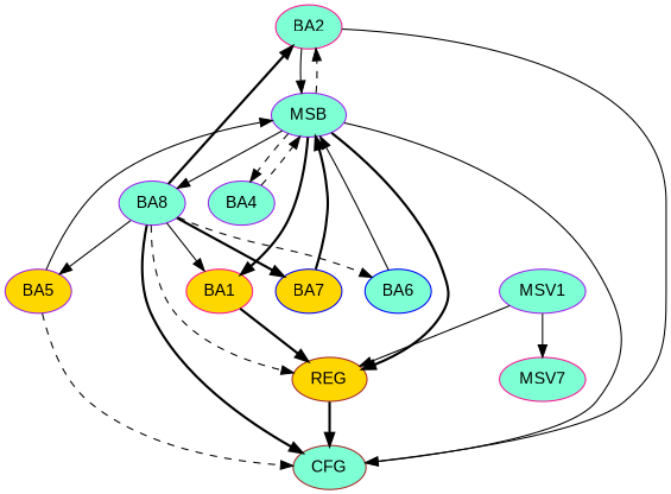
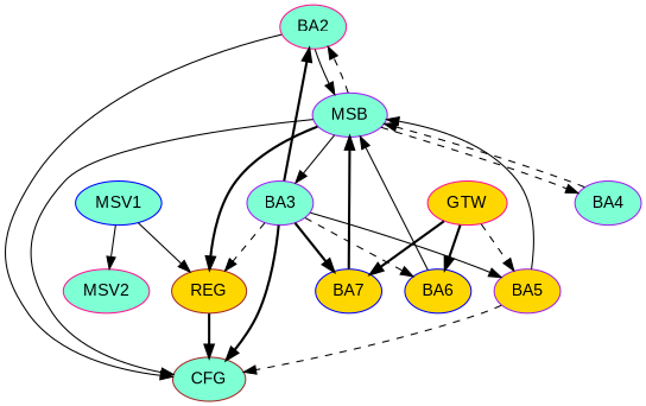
  strict digraph {
    fontname="Liberation Sans"
    node [color=purple fillcolor=aquamarine fontname="Liberation Sans" style=filled]
    edge [fontname="Liberation Sans" style=bold]
-   n1 [color=deeppink fillcolor=gold label=BA1]
    n2 [color=brown fillcolor=gold label=REG]
    n3 [color=brown label=CFG]
    n4 [color=deeppink label=BA2]
    n5 [label=MSB]
-   n6 [label=BA8]
+   n6 [label=BA3]
    n7 [label=BA4]
    n8 [fillcolor=gold label=BA5]
-   n9 [color=blue label=BA6]
+   n9 [color=blue fillcolor=gold label=BA6]
    n10 [color=blue fillcolor=gold label=BA7]
-   n12 [label=MSV1]
-   n13 [color=deeppink label=MSV7]
-   n1 -> n2
+   n11 [color=deeppink fillcolor=gold label=GTW]
+   n12 [color=blue label=MSV1]
+   n13 [color=deeppink label=MSV2]
    n2 -> n3
    n4 -> n3 [style=solid]
    n4 -> n5 [style=solid]
-   n5 -> n1
    n5 -> n2
    n5 -> n3 [style=solid]
    n5 -> n4 [style=dashed]
    n5 -> n6 [style=solid]
    n5 -> n7 [style=dashed]
-   n6 -> n1 [style=solid]
    n6 -> n2 [style=dashed]
    n6 -> n3
    n6 -> n4
    n6 -> n8 [style=solid]
    n6 -> n9 [style=dashed]
    n6 -> n10
    n7 -> n5 [style=dashed]
    n8 -> n3 [style=dashed]
    n8 -> n5 [style=solid]
    n9 -> n5 [style=solid]
    n10 -> n5
+   n11 -> n8 [style=dashed]
+   n11 -> n9
+   n11 -> n10
    n12 -> n2 [style=solid]
    n12 -> n13 [style=solid]
  }
